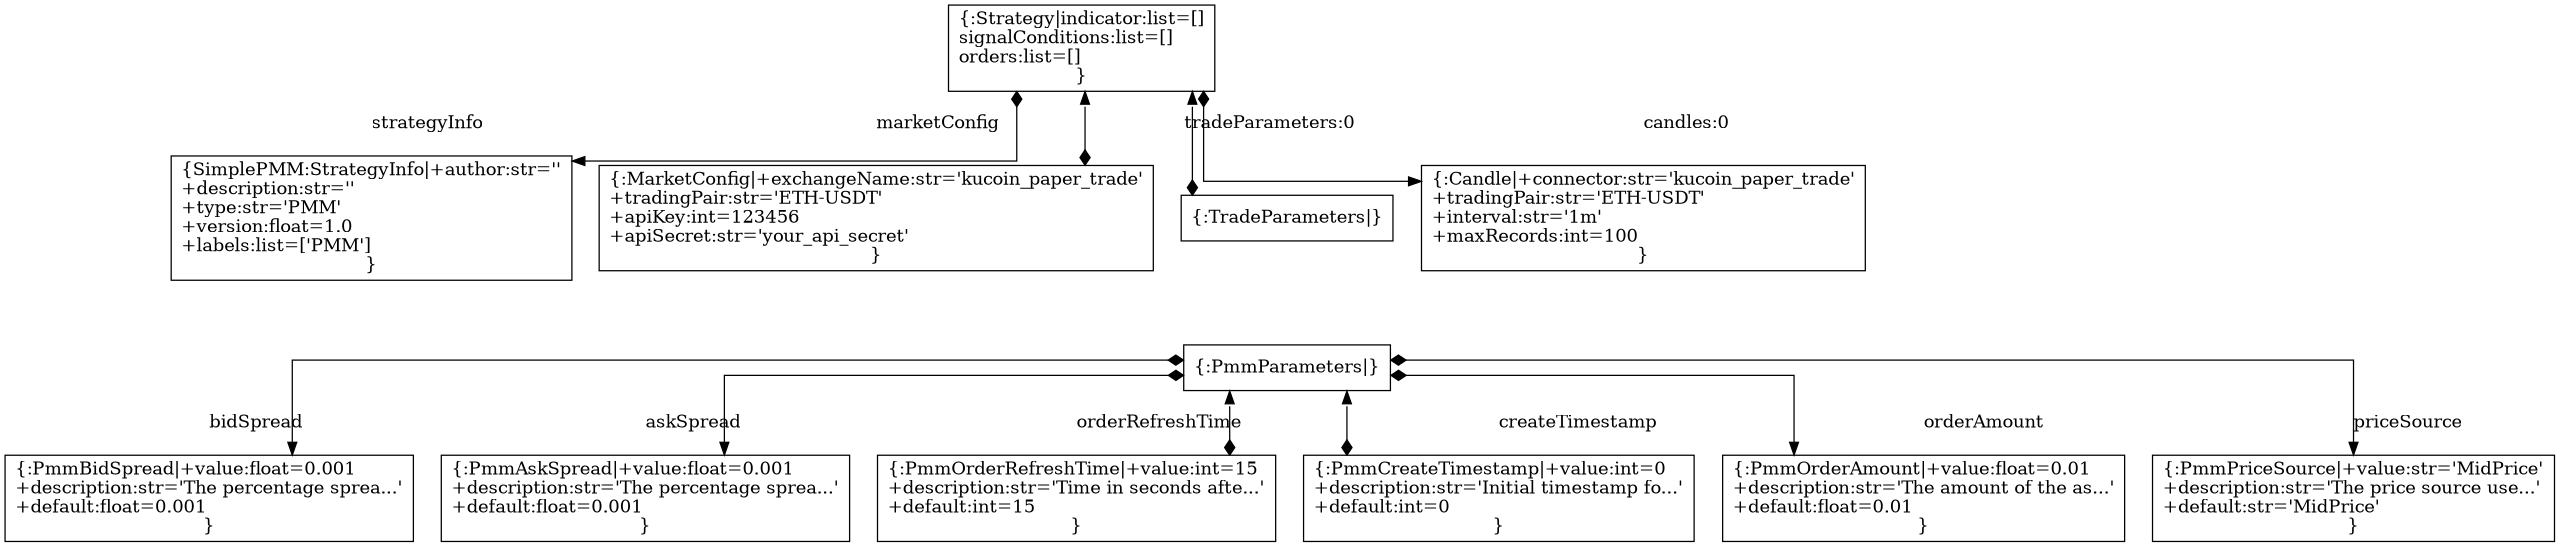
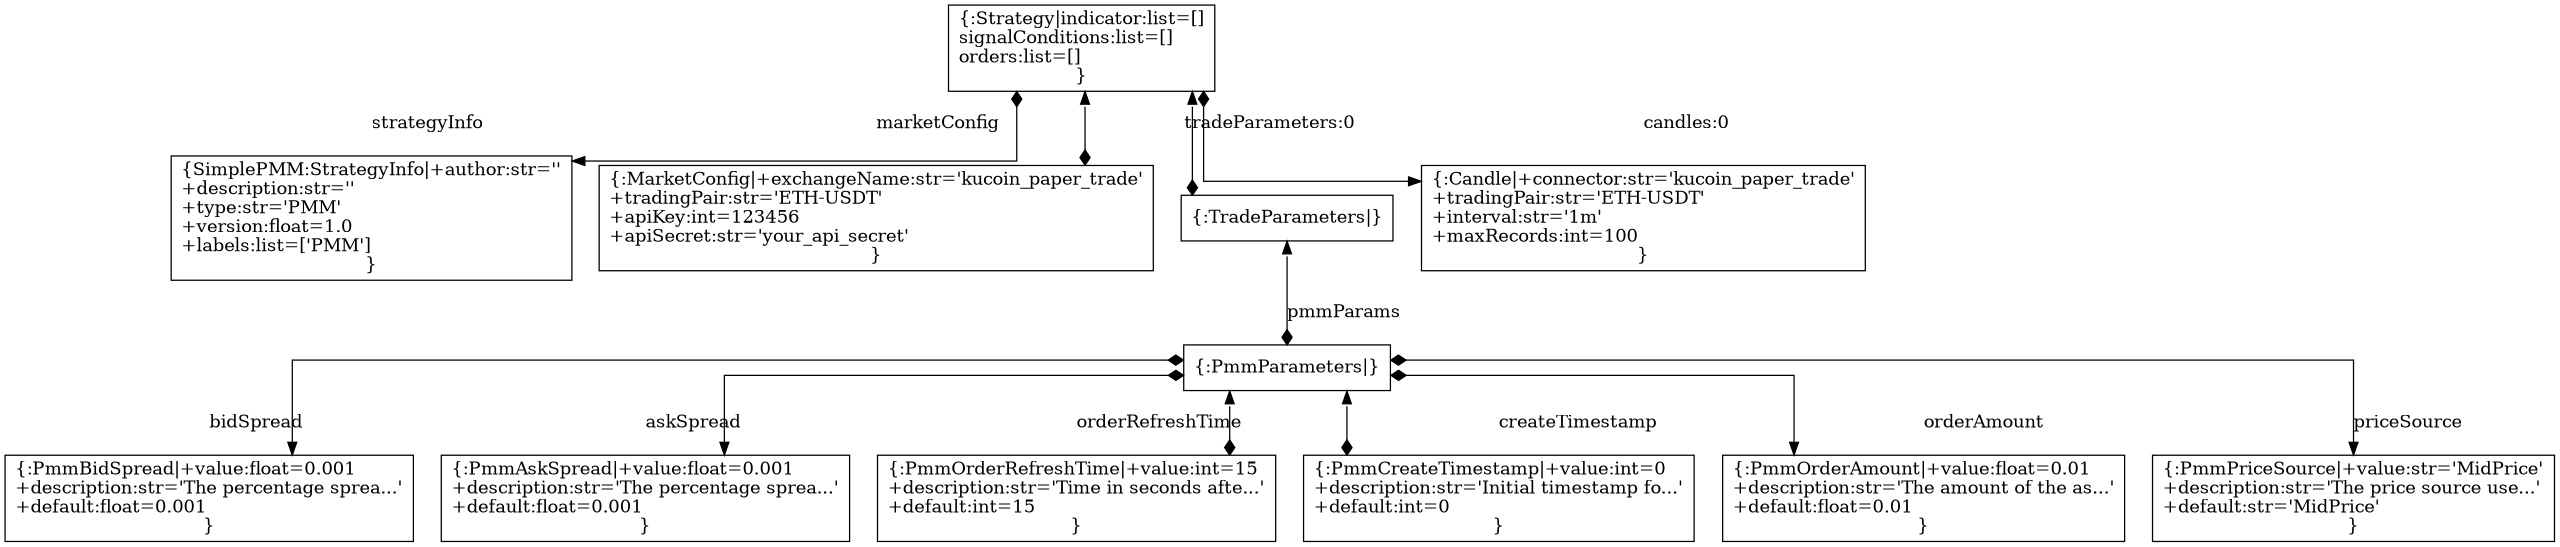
  digraph {
    nodesep=0.3
    rankdir=TB
    splines=ortho
    node [fillcolor=white shape=box style=filled]
    edge [arrowtail=diamond dir=both minlen=1]
    n1 [label="{:Strategy|indicator:list=[]\lsignalConditions:list=[]\lorders:list=[]\l}"]
    n2 [label="{SimplePMM:StrategyInfo|+author:str=''\l+description:str=''\l+type:str='PMM'\l+version:float=1.0\l+labels:list=['PMM']\l}"]
    n3 [label="{:MarketConfig|+exchangeName:str='kucoin_paper_trade'\l+tradingPair:str='ETH-USDT'\l+apiKey:int=123456\l+apiSecret:str='your_api_secret'\l}"]
    n4 [label="{:TradeParameters|}"]
    n5 [label="{:Candle|+connector:str='kucoin_paper_trade'\l+tradingPair:str='ETH-USDT'\l+interval:str='1m'\l+maxRecords:int=100\l}"]
    n6 [label="{:PmmParameters|}"]
    n7 [label="{:PmmBidSpread|+value:float=0.001\l+description:str='The percentage sprea...'\l+default:float=0.001\l}"]
    n8 [label="{:PmmAskSpread|+value:float=0.001\l+description:str='The percentage sprea...'\l+default:float=0.001\l}"]
    n9 [label="{:PmmOrderRefreshTime|+value:int=15\l+description:str='Time in seconds afte...'\l+default:int=15\l}"]
    n10 [label="{:PmmCreateTimestamp|+value:int=0\l+description:str='Initial timestamp fo...'\l+default:int=0\l}"]
    n11 [label="{:PmmOrderAmount|+value:float=0.01\l+description:str='The amount of the as...'\l+default:float=0.01\l}"]
    n12 [label="{:PmmPriceSource|+value:str='MidPrice'\l+description:str='The price source use...'\l+default:str='MidPrice'\l}"]
    n1 -> n2 [label=strategyInfo]
    n1 -> n3 [label=marketConfig]
    n1 -> n4 [label="tradeParameters:0"]
    n1 -> n5 [label="candles:0"]
+   n4 -> n6 [label=pmmParams]
    n6 -> n7 [label=bidSpread]
    n6 -> n8 [label=askSpread]
    n6 -> n9 [label=orderRefreshTime]
    n6 -> n10 [label=createTimestamp]
    n6 -> n11 [label=orderAmount]
    n6 -> n12 [label=priceSource]
  }
